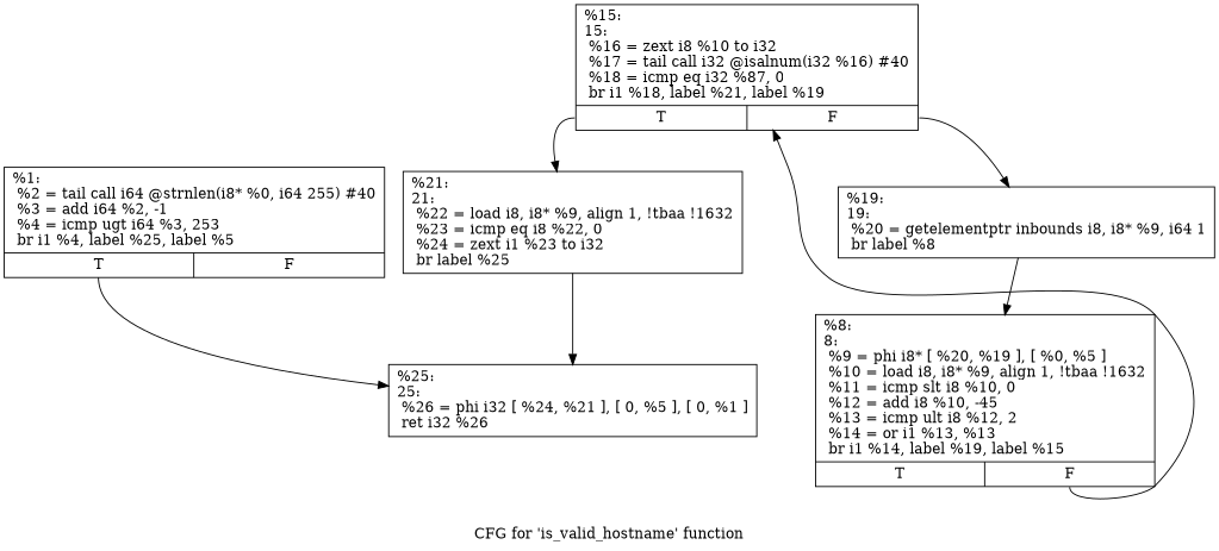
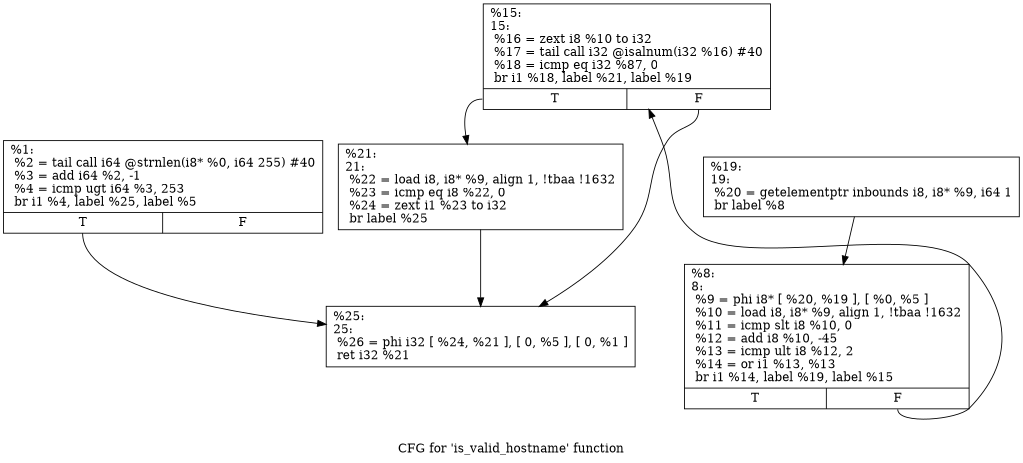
  digraph {
    label="CFG for 'is_valid_hostname' function"
    node [shape=record]
    edge [tailport=s0]
    n1 [label="{%1:\l  %2 = tail call i64 @strnlen(i8* %0, i64 255) #40\l  %3 = add i64 %2, -1\l  %4 = icmp ugt i64 %3, 253\l  br i1 %4, label %25, label %5\l|{<s0>T|<s1>F}}"]
-   n2 [label="{%25:\l25:                                               \l  %26 = phi i32 [ %24, %21 ], [ 0, %5 ], [ 0, %1 ]\l  ret i32 %26\l}"]
+   n2 [label="{%25:\l25:                                               \l  %26 = phi i32 [ %24, %21 ], [ 0, %5 ], [ 0, %1 ]\l  ret i32 %21\l}"]
    n3 [label="{%8:\l8:                                                \l  %9 = phi i8* [ %20, %19 ], [ %0, %5 ]\l  %10 = load i8, i8* %9, align 1, !tbaa !1632\l  %11 = icmp slt i8 %10, 0\l  %12 = add i8 %10, -45\l  %13 = icmp ult i8 %12, 2\l  %14 = or i1 %13, %13\l  br i1 %14, label %19, label %15\l|{<s0>T|<s1>F}}"]
    n4 [label="{%15:\l15:                                               \l  %16 = zext i8 %10 to i32\l  %17 = tail call i32 @isalnum(i32 %16) #40\l  %18 = icmp eq i32 %87, 0\l  br i1 %18, label %21, label %19\l|{<s0>T|<s1>F}}"]
    n5 [label="{%19:\l19:                                               \l  %20 = getelementptr inbounds i8, i8* %9, i64 1\l  br label %8\l}"]
    n6 [label="{%21:\l21:                                               \l  %22 = load i8, i8* %9, align 1, !tbaa !1632\l  %23 = icmp eq i8 %22, 0\l  %24 = zext i1 %23 to i32\l  br label %25\l}"]
    n1 -> n2
    n3 -> n4 [tailport=s1]
-   n4 -> n5 [tailport=s1]
+   n4 -> n2 [tailport=s1]
    n4 -> n6
    n5 -> n3
    n6 -> n2
  }
